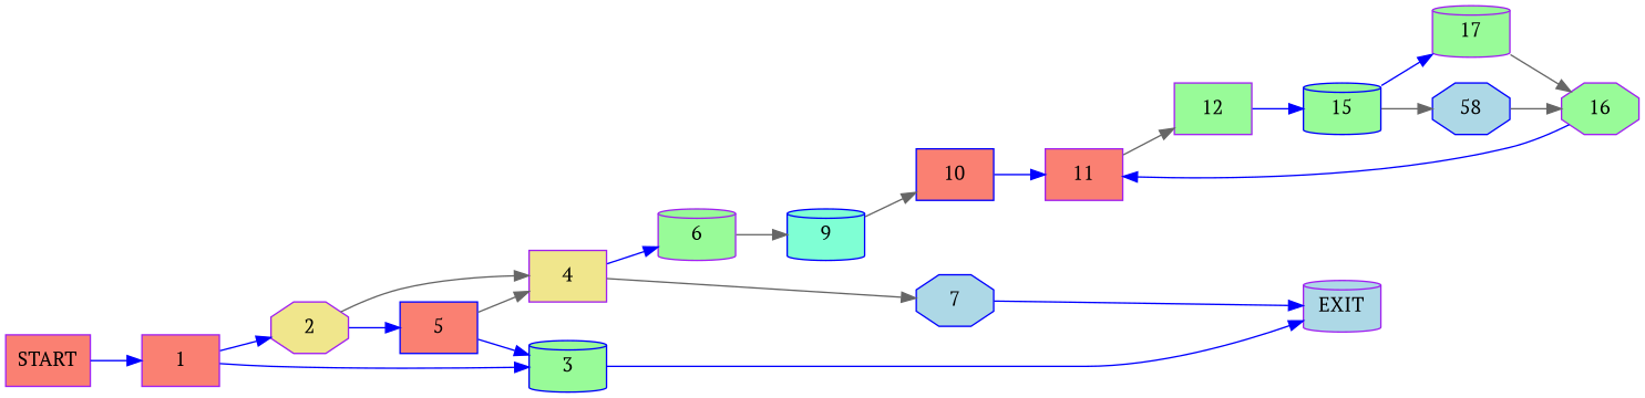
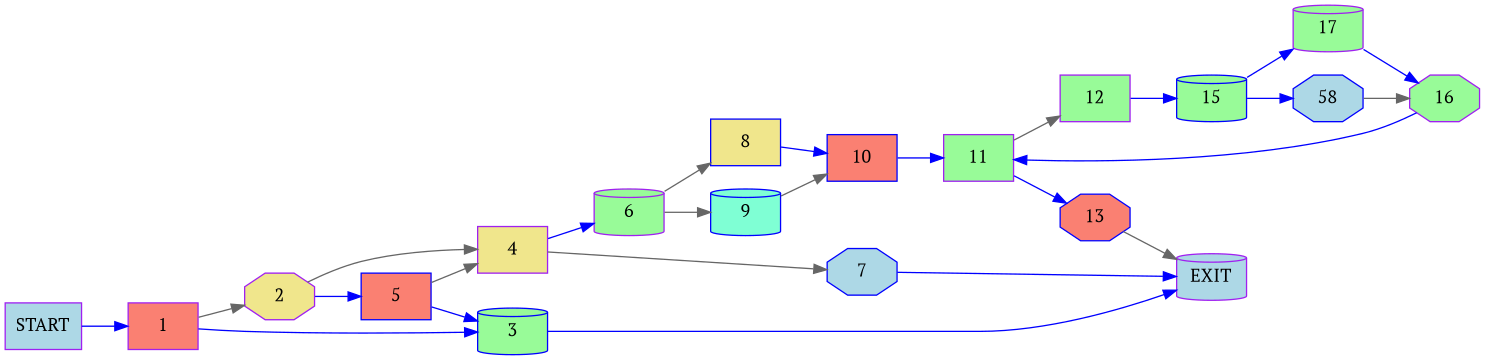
  digraph {
    fontname="PT Serif"
    rankdir=LR
    node [color=purple fillcolor=salmon fontname="PT Serif" shape=box style=filled]
    edge [color=blue fontname="PT Serif"]
-   n1 [label=START]
+   n1 [fillcolor=lightblue label=START]
    1
    2 [fillcolor=khaki shape=octagon]
    3 [color=blue fillcolor=palegreen shape=cylinder]
    n5 [fillcolor=lightblue label=EXIT shape=cylinder]
    4 [fillcolor=khaki]
    5 [color=blue]
    6 [fillcolor=palegreen shape=cylinder]
    7 [color=blue fillcolor=lightblue shape=octagon]
+   8 [color=blue fillcolor=khaki]
    9 [color=blue fillcolor=aquamarine shape=cylinder]
    10 [color=blue]
-   11
+   11 [fillcolor=palegreen]
    12 [fillcolor=palegreen]
+   13 [color=blue shape=octagon]
    15 [color=blue fillcolor=palegreen shape=cylinder]
    17 [fillcolor=palegreen shape=cylinder]
    n18 [color=blue fillcolor=lightblue label=58 shape=octagon]
    16 [fillcolor=palegreen shape=octagon]
    n1 -> 1
-   1 -> 2
+   1 -> 2 [color=gray40]
    1 -> 3
    2 -> 4 [color=gray40]
    2 -> 5
    3 -> n5
    4 -> 6
    4 -> 7 [color=gray40]
    5 -> 3
    5 -> 4 [color=gray40]
+   6 -> 8 [color=gray40]
    6 -> 9 [color=gray40]
    7 -> n5
+   8 -> 10
    9 -> 10 [color=gray40]
    10 -> 11
    11 -> 12 [color=gray40]
+   11 -> 13
    12 -> 15
+   13 -> n5 [color=gray40]
    15 -> 17
-   15 -> n18 [color=gray40]
-   17 -> 16 [color=gray40]
+   15 -> n18
+   17 -> 16
    n18 -> 16 [color=gray40]
    16 -> 11
  }
